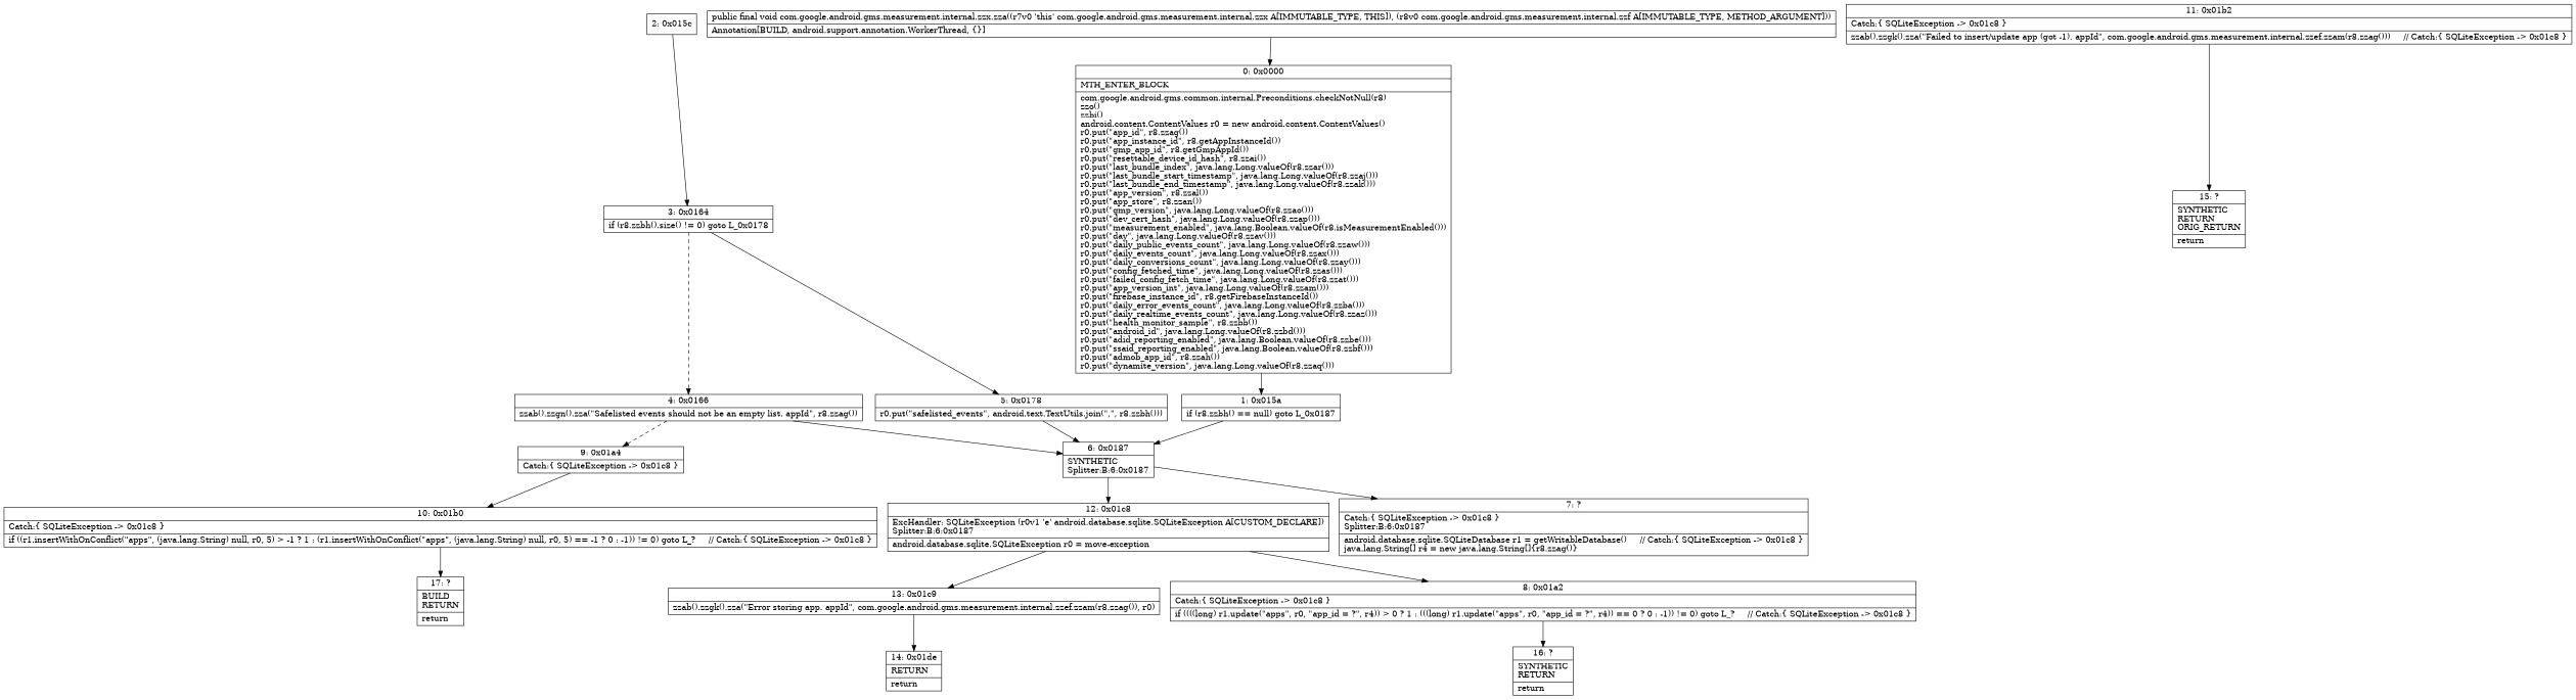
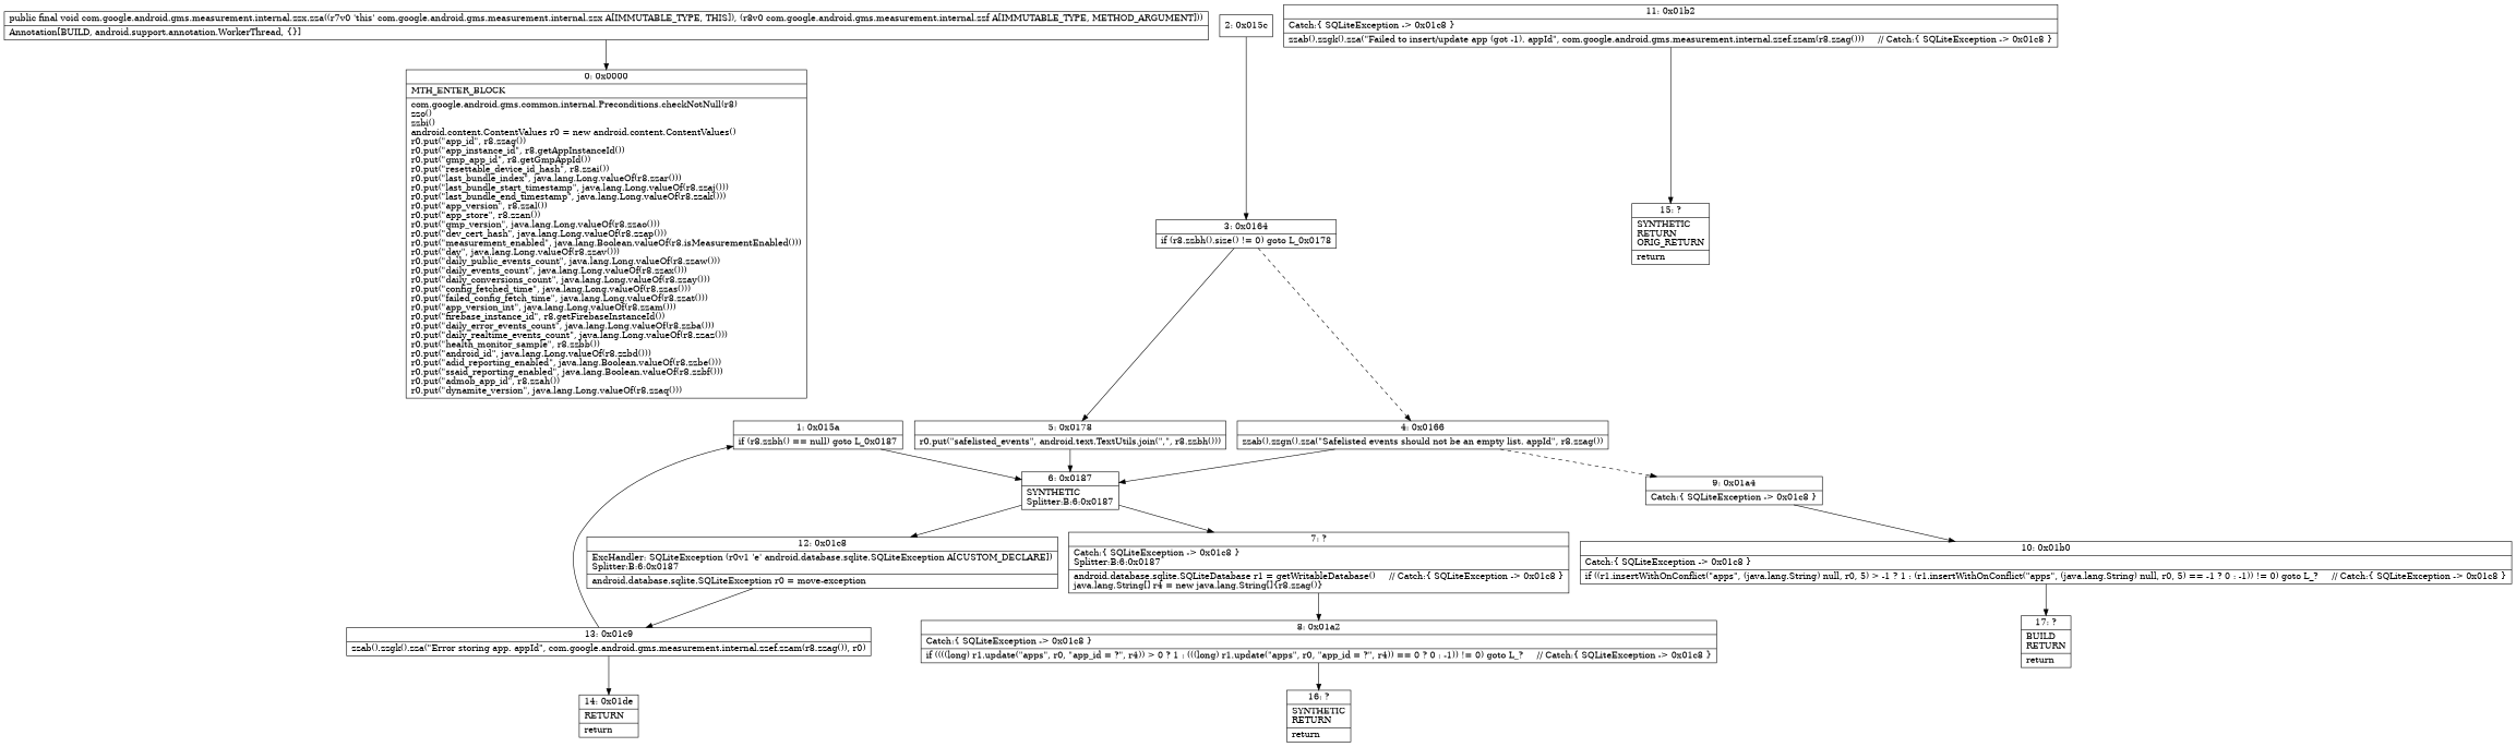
  digraph {
    node [shape=record]
    n1 [label="{0\:\ 0x0000|MTH_ENTER_BLOCK\l|com.google.android.gms.common.internal.Preconditions.checkNotNull(r8)\lzzo()\lzzbi()\landroid.content.ContentValues r0 = new android.content.ContentValues()\lr0.put(\"app_id\", r8.zzag())\lr0.put(\"app_instance_id\", r8.getAppInstanceId())\lr0.put(\"gmp_app_id\", r8.getGmpAppId())\lr0.put(\"resettable_device_id_hash\", r8.zzai())\lr0.put(\"last_bundle_index\", java.lang.Long.valueOf(r8.zzar()))\lr0.put(\"last_bundle_start_timestamp\", java.lang.Long.valueOf(r8.zzaj()))\lr0.put(\"last_bundle_end_timestamp\", java.lang.Long.valueOf(r8.zzak()))\lr0.put(\"app_version\", r8.zzal())\lr0.put(\"app_store\", r8.zzan())\lr0.put(\"gmp_version\", java.lang.Long.valueOf(r8.zzao()))\lr0.put(\"dev_cert_hash\", java.lang.Long.valueOf(r8.zzap()))\lr0.put(\"measurement_enabled\", java.lang.Boolean.valueOf(r8.isMeasurementEnabled()))\lr0.put(\"day\", java.lang.Long.valueOf(r8.zzav()))\lr0.put(\"daily_public_events_count\", java.lang.Long.valueOf(r8.zzaw()))\lr0.put(\"daily_events_count\", java.lang.Long.valueOf(r8.zzax()))\lr0.put(\"daily_conversions_count\", java.lang.Long.valueOf(r8.zzay()))\lr0.put(\"config_fetched_time\", java.lang.Long.valueOf(r8.zzas()))\lr0.put(\"failed_config_fetch_time\", java.lang.Long.valueOf(r8.zzat()))\lr0.put(\"app_version_int\", java.lang.Long.valueOf(r8.zzam()))\lr0.put(\"firebase_instance_id\", r8.getFirebaseInstanceId())\lr0.put(\"daily_error_events_count\", java.lang.Long.valueOf(r8.zzba()))\lr0.put(\"daily_realtime_events_count\", java.lang.Long.valueOf(r8.zzaz()))\lr0.put(\"health_monitor_sample\", r8.zzbb())\lr0.put(\"android_id\", java.lang.Long.valueOf(r8.zzbd()))\lr0.put(\"adid_reporting_enabled\", java.lang.Boolean.valueOf(r8.zzbe()))\lr0.put(\"ssaid_reporting_enabled\", java.lang.Boolean.valueOf(r8.zzbf()))\lr0.put(\"admob_app_id\", r8.zzah())\lr0.put(\"dynamite_version\", java.lang.Long.valueOf(r8.zzaq()))\l}"]
    n2 [label="{1\:\ 0x015a|if (r8.zzbh() == null) goto L_0x0187\l}"]
    n3 [label="{6\:\ 0x0187|SYNTHETIC\lSplitter:B:6:0x0187\l}"]
    n4 [label="{2\:\ 0x015c}"]
    n5 [label="{3\:\ 0x0164|if (r8.zzbh().size() != 0) goto L_0x0178\l}"]
    n6 [label="{7\:\ ?|Catch:\{ SQLiteException \-\> 0x01c8 \}\lSplitter:B:6:0x0187\l|android.database.sqlite.SQLiteDatabase r1 = getWritableDatabase()     \/\/ Catch:\{ SQLiteException \-\> 0x01c8 \}\ljava.lang.String[] r4 = new java.lang.String[]\{r8.zzag()\}\l}"]
    n7 [label="{12\:\ 0x01c8|ExcHandler: SQLiteException (r0v1 'e' android.database.sqlite.SQLiteException A[CUSTOM_DECLARE])\lSplitter:B:6:0x0187\l|android.database.sqlite.SQLiteException r0 = move\-exception\l}"]
    n8 [label="{4\:\ 0x0166|zzab().zzgn().zza(\"Safelisted events should not be an empty list. appId\", r8.zzag())\l}"]
    n9 [label="{5\:\ 0x0178|r0.put(\"safelisted_events\", android.text.TextUtils.join(\",\", r8.zzbh()))\l}"]
    n10 [label="{9\:\ 0x01a4|Catch:\{ SQLiteException \-\> 0x01c8 \}\l}"]
    n11 [label="{8\:\ 0x01a2|Catch:\{ SQLiteException \-\> 0x01c8 \}\l|if ((((long) r1.update(\"apps\", r0, \"app_id = ?\", r4)) \> 0 ? 1 : (((long) r1.update(\"apps\", r0, \"app_id = ?\", r4)) == 0 ? 0 : \-1)) != 0) goto L_?     \/\/ Catch:\{ SQLiteException \-\> 0x01c8 \}\l}"]
    n12 [label="{13\:\ 0x01c9|zzab().zzgk().zza(\"Error storing app. appId\", com.google.android.gms.measurement.internal.zzef.zzam(r8.zzag()), r0)\l}"]
    n13 [label="{16\:\ ?|SYNTHETIC\lRETURN\l|return\l}"]
    n14 [label="{10\:\ 0x01b0|Catch:\{ SQLiteException \-\> 0x01c8 \}\l|if ((r1.insertWithOnConflict(\"apps\", (java.lang.String) null, r0, 5) \> \-1 ? 1 : (r1.insertWithOnConflict(\"apps\", (java.lang.String) null, r0, 5) == \-1 ? 0 : \-1)) != 0) goto L_?     \/\/ Catch:\{ SQLiteException \-\> 0x01c8 \}\l}"]
    n15 [label="{17\:\ ?|BUILD\lRETURN\l|return\l}"]
    n16 [label="{11\:\ 0x01b2|Catch:\{ SQLiteException \-\> 0x01c8 \}\l|zzab().zzgk().zza(\"Failed to insert\/update app (got \-1). appId\", com.google.android.gms.measurement.internal.zzef.zzam(r8.zzag()))     \/\/ Catch:\{ SQLiteException \-\> 0x01c8 \}\l}"]
    n17 [label="{15\:\ ?|SYNTHETIC\lRETURN\lORIG_RETURN\l|return\l}"]
    n18 [label="{14\:\ 0x01de|RETURN\l|return\l}"]
    n19 [label="{public final void com.google.android.gms.measurement.internal.zzx.zza((r7v0 'this' com.google.android.gms.measurement.internal.zzx A[IMMUTABLE_TYPE, THIS]), (r8v0 com.google.android.gms.measurement.internal.zzf A[IMMUTABLE_TYPE, METHOD_ARGUMENT]))  | Annotation[BUILD, android.support.annotation.WorkerThread, \{\}]\l}"]
-   n1 -> n2
+   n12 -> n2
    n2 -> n3
    n3 -> n6
    n3 -> n7
    n4 -> n5
    n5 -> n8 [style=dashed]
    n5 -> n9
-   n7 -> n11
+   n6 -> n11
    n7 -> n12
    n8 -> n3
    n8 -> n10 [style=dashed]
    n9 -> n3
    n10 -> n14
    n11 -> n13
    n12 -> n18
    n14 -> n15
    n16 -> n17
    n19 -> n1
  }
